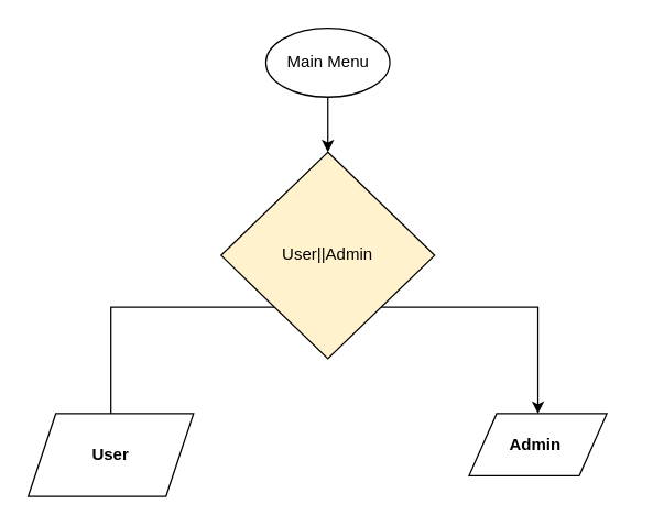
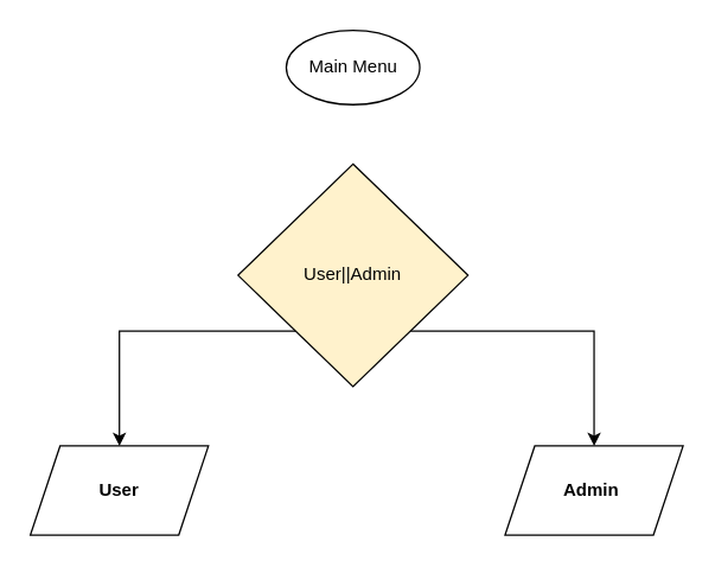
  <mxCell id="0" />
  <mxCell id="1" parent="0" />
- <mxCell id="2" style="edgeStyle=orthogonalEdgeStyle;rounded=0;orthogonalLoop=1;jettySize=auto;html=1;exitX=1;exitY=0.5;exitDx=0;exitDy=0;entryX=0.5;entryY=0;entryDx=0;entryDy=0;" parent="1" source="3" target="8" edge="1"><mxGeometry relative="1" as="geometry" /></mxCell>
  <mxCell id="3" value="Main Menu" style="ellipse;whiteSpace=wrap;html=1;direction=south;rotation=0;" parent="1" vertex="1"><mxGeometry x="192.5" y="20" width="90" height="50" as="geometry" /></mxCell>
  <mxCell id="4" value="User" style="shape=parallelogram;perimeter=parallelogramPerimeter;whiteSpace=wrap;html=1;fixedSize=1;fontStyle=1" parent="1" vertex="1"><mxGeometry x="20" y="300" width="120" height="60" as="geometry" /></mxCell>
- <mxCell id="5" value="Admin&amp;nbsp; " style="shape=parallelogram;perimeter=parallelogramPerimeter;whiteSpace=wrap;html=1;fixedSize=1;fontStyle=1" parent="1" vertex="1"><mxGeometry x="340" y="300" width="100" height="45" as="geometry" /></mxCell>
+ <mxCell id="5" value="Admin&amp;nbsp; " style="shape=parallelogram;perimeter=parallelogramPerimeter;whiteSpace=wrap;html=1;fixedSize=1;fontStyle=1" parent="1" vertex="1"><mxGeometry x="340" y="300" width="120" height="60" as="geometry" /></mxCell>
  <mxCell id="6" style="edgeStyle=orthogonalEdgeStyle;rounded=0;orthogonalLoop=1;jettySize=auto;html=1;exitX=1;exitY=1;exitDx=0;exitDy=0;entryX=0.5;entryY=0;entryDx=0;entryDy=0;" parent="1" source="8" target="5" edge="1"><mxGeometry relative="1" as="geometry" /></mxCell>
- <mxCell id="7" style="edgeStyle=orthogonalEdgeStyle;rounded=0;orthogonalLoop=1;jettySize=auto;html=1;exitX=0;exitY=1;exitDx=0;exitDy=0;entryX=0.5;entryY=0;entryDx=0;entryDy=0;endArrow=none;" parent="1" source="8" target="4" edge="1"><mxGeometry relative="1" as="geometry" /></mxCell>
+ <mxCell id="7" style="edgeStyle=orthogonalEdgeStyle;rounded=0;orthogonalLoop=1;jettySize=auto;html=1;exitX=0;exitY=1;exitDx=0;exitDy=0;entryX=0.5;entryY=0;entryDx=0;entryDy=0;" parent="1" source="8" target="4" edge="1"><mxGeometry relative="1" as="geometry" /></mxCell>
  <mxCell id="8" value="User||Admin" style="rhombus;whiteSpace=wrap;html=1;fillColor=#fff2cc;" parent="1" vertex="1"><mxGeometry x="160" y="110" width="155" height="150" as="geometry" /></mxCell>
